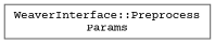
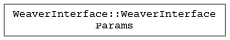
  digraph {
    rankdir=LR
    fontname="Courier Prime"
-   n1 [color=grey40 fillcolor=white fontname="Courier Prime" fontsize=10 height=0.2 label="WeaverInterface::Preprocess\lParams" shape=box style=filled width=0.4]
+   n1 [color=grey40 fillcolor=white fontname="Courier Prime" fontsize=10 height=0.2 label="WeaverInterface::WeaverInterface\lParams" shape=box style=filled width=0.4]
  }
